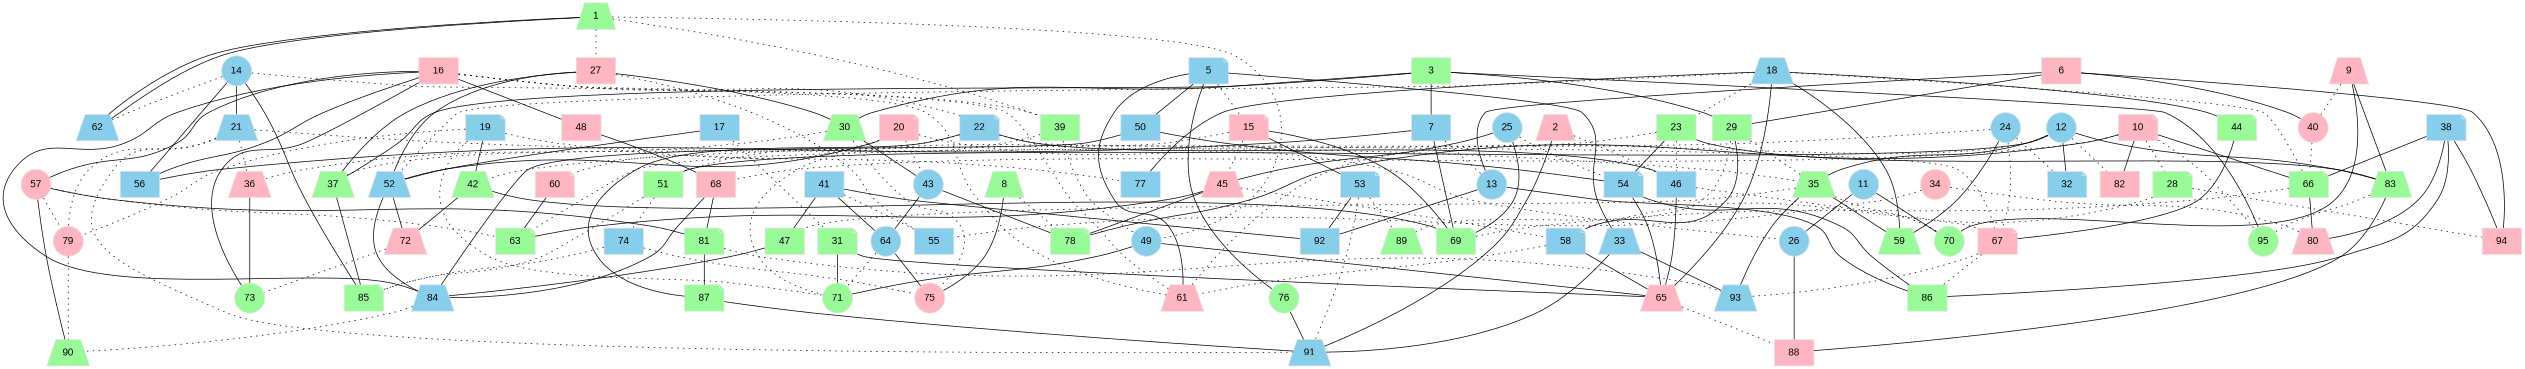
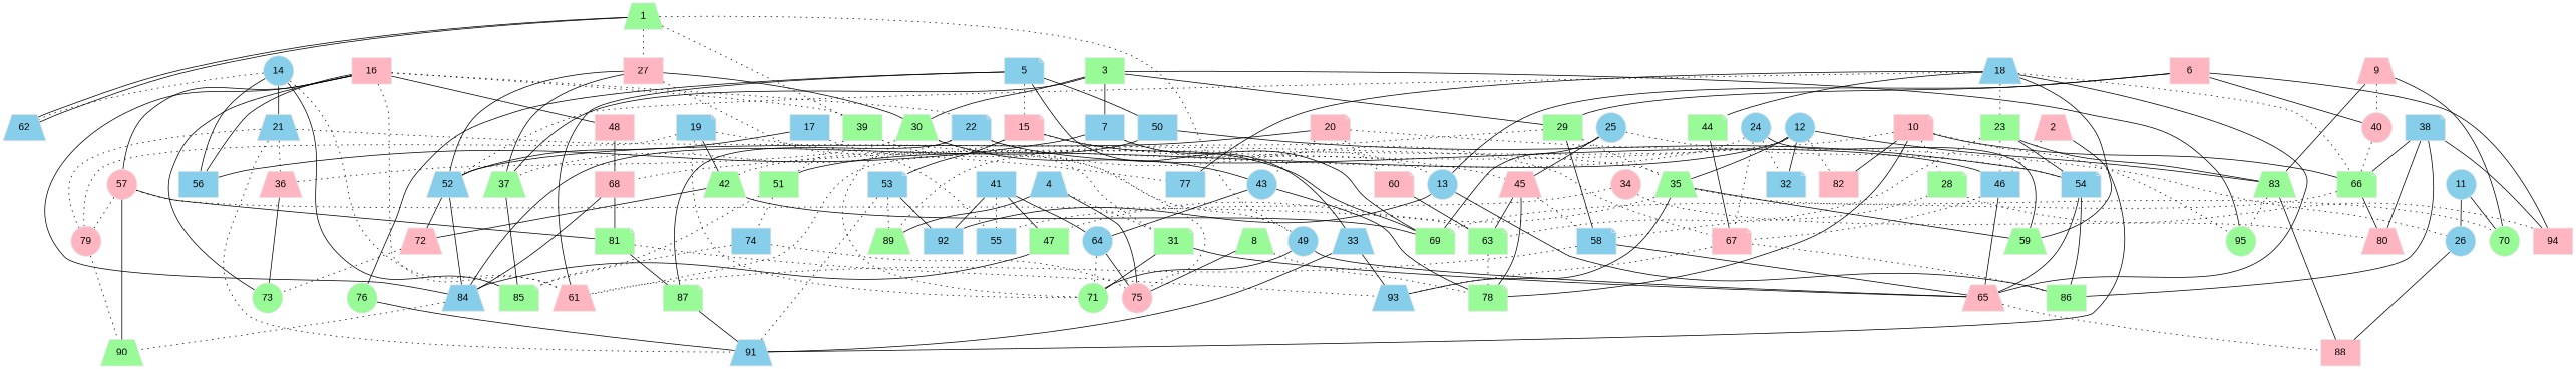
  graph {
    fontname="Liberation Sans"
    node [color=gray90 fillcolor=skyblue fontname="Liberation Sans" shape=trapezium style=filled]
    edge [fontname="Liberation Sans" style=solid]
    1 [fillcolor=palegreen]
    27 [fillcolor=lightpink shape=box]
    39 [fillcolor=palegreen shape=box]
    49 [shape=circle]
    62
    30 [fillcolor=palegreen]
    37 [fillcolor=palegreen]
    52
    55 [shape=box]
    51 [fillcolor=palegreen shape=box]
    71 [fillcolor=palegreen shape=circle]
    65 [fillcolor=lightpink]
    2 [fillcolor=lightpink]
    46 [shape=box]
    91
    67 [fillcolor=lightpink shape=note]
    3 [fillcolor=palegreen shape=box]
    7 [shape=box]
    29 [fillcolor=palegreen shape=box]
    95 [fillcolor=palegreen shape=circle]
    13 [shape=circle]
    56 [shape=box]
    69 [fillcolor=palegreen shape=note]
    89 [fillcolor=palegreen]
    35 [fillcolor=palegreen]
    58 [shape=note]
    75 [fillcolor=lightpink shape=circle]
    43 [shape=circle]
    36 [fillcolor=lightpink]
    85 [fillcolor=palegreen shape=note]
    31 [fillcolor=palegreen shape=note]
+   4
    5 [shape=note]
    15 [fillcolor=lightpink shape=note]
    33
    50 [shape=box]
    61 [fillcolor=lightpink]
    76 [fillcolor=palegreen shape=circle]
    45 [fillcolor=lightpink]
    53 [shape=note]
    93
    84
    54 [shape=note]
    6 [fillcolor=lightpink shape=box]
    40 [fillcolor=lightpink shape=circle]
    94 [fillcolor=lightpink shape=box]
    86 [fillcolor=palegreen shape=box]
    92 [shape=box]
    66 [fillcolor=palegreen shape=note]
    8 [fillcolor=palegreen]
    78 [fillcolor=palegreen shape=note]
    9 [fillcolor=lightpink]
    70 [fillcolor=palegreen shape=circle]
    83 [fillcolor=palegreen]
    88 [fillcolor=lightpink shape=box]
    10 [fillcolor=lightpink shape=note]
    28 [fillcolor=palegreen shape=note]
    68 [fillcolor=lightpink shape=box]
    82 [fillcolor=lightpink shape=box]
    80 [fillcolor=lightpink]
    81 [fillcolor=palegreen shape=note]
    11 [shape=circle]
    26 [shape=circle]
    12 [shape=circle]
    32 [shape=note]
    59 [fillcolor=palegreen]
    47 [fillcolor=palegreen shape=box]
    74 [shape=box]
    14 [shape=circle]
    21
    79 [fillcolor=lightpink shape=circle]
    63 [fillcolor=palegreen shape=note]
    16 [fillcolor=lightpink shape=box]
    22 [shape=note]
    48 [fillcolor=lightpink shape=box]
    57 [fillcolor=lightpink shape=circle]
    73 [fillcolor=palegreen shape=circle]
    87 [fillcolor=palegreen shape=note]
    90 [fillcolor=palegreen]
    17 [shape=box]
    72 [fillcolor=lightpink]
    18
    23 [fillcolor=palegreen shape=box]
    44 [fillcolor=palegreen shape=note]
    77 [shape=box]
    19 [shape=note]
    42 [fillcolor=palegreen]
    20 [fillcolor=lightpink shape=note]
    60 [fillcolor=lightpink shape=note]
    64 [shape=circle]
    24 [shape=circle]
    25 [shape=circle]
    34 [fillcolor=lightpink shape=circle]
    38 [shape=note]
    41 [shape=box]
    1 -- 27 [style=dotted]
    1 -- 39 [style=dotted]
    1 -- 49 [style=dotted]
    1 -- 62
    1 -- 62
    27 -- 30
    27 -- 37
    27 -- 52
    27 -- 55 [style=dotted]
    39 -- 49 [style=dotted]
    39 -- 51 [style=dotted]
    49 -- 71
    49 -- 65
    30 -- 75 [style=dotted]
    30 -- 43
    30 -- 36 [style=dotted]
    37 -- 85
    52 -- 84
    52 -- 72
    51 -- 85 [style=dotted]
    51 -- 74 [style=dotted]
    65 -- 88 [style=dotted]
    2 -- 46 [style=dotted]
    2 -- 91
    46 -- 65
    46 -- 67 [style=dotted]
    67 -- 93 [style=dotted]
    67 -- 86 [style=dotted]
    3 -- 30
    3 -- 37
    3 -- 7
    3 -- 29
    3 -- 95
    7 -- 13 [style=dotted]
    7 -- 56
    7 -- 69
    29 -- 89 [style=dotted]
    29 -- 35 [style=dotted]
    29 -- 58
    13 -- 86
    13 -- 92
    35 -- 93
    35 -- 70 [style=dotted]
    35 -- 59
    35 -- 47 [style=dotted]
    58 -- 65
    58 -- 61 [style=dotted]
    43 -- 78
    43 -- 64
    36 -- 73
    31 -- 71
    31 -- 65
+   4 -- 89
+   4 -- 75
+   4 -- 31 [style=dotted]
    5 -- 15 [style=dotted]
    5 -- 33
    5 -- 50
    5 -- 61
    5 -- 76
    15 -- 71 [style=dotted]
    15 -- 69
    15 -- 45 [style=dotted]
    15 -- 53
    33 -- 91
    33 -- 93
    50 -- 84
    50 -- 54
    76 -- 91
    45 -- 58 [style=dotted]
    45 -- 78
    45 -- 63
    53 -- 91 [style=dotted]
    53 -- 89 [style=dotted]
    53 -- 92
    84 -- 90 [style=dotted]
    54 -- 65
    54 -- 86
    6 -- 29
    6 -- 13
    6 -- 40
    6 -- 94
    40 -- 66 [style=dotted]
    66 -- 69 [style=dotted]
    66 -- 80
    8 -- 75
    8 -- 78 [style=dotted]
    9 -- 40 [style=dotted]
    9 -- 70
    9 -- 83
    83 -- 95 [style=dotted]
    83 -- 88
    10 -- 95 [style=dotted]
    10 -- 66
    10 -- 78
    10 -- 28 [style=dotted]
    10 -- 68 [style=dotted]
    10 -- 82
    28 -- 58 [style=dotted]
    28 -- 94 [style=dotted]
    68 -- 84
    68 -- 81
    81 -- 93 [style=dotted]
    81 -- 87
    11 -- 70
    11 -- 26
    26 -- 88
    12 -- 51
    12 -- 35
    12 -- 61 [style=dotted]
    12 -- 83
    12 -- 82 [style=dotted]
    12 -- 32
    47 -- 84
    74 -- 75 [style=dotted]
    74 -- 85 [style=dotted]
    14 -- 62 [style=dotted]
    14 -- 56
    14 -- 85
    14 -- 61 [style=dotted]
    14 -- 21
    21 -- 91 [style=dotted]
    21 -- 35 [style=dotted]
    21 -- 36 [style=dotted]
    21 -- 79 [style=dotted]
    79 -- 90 [style=dotted]
+   63 -- 78 [style=dotted]
    16 -- 39 [style=dotted]
    16 -- 56
    16 -- 61 [style=dotted]
    16 -- 84
    16 -- 22 [style=dotted]
    16 -- 48
    16 -- 57
    16 -- 73
    22 -- 37 [style=dotted]
    22 -- 46
    22 -- 67 [style=dotted]
    22 -- 87
    48 -- 68
    57 -- 81
    57 -- 79 [style=dotted]
    57 -- 63 [style=dotted]
    57 -- 90
    87 -- 91
    17 -- 52
    17 -- 31 [style=dotted]
    72 -- 73 [style=dotted]
    18 -- 52 [style=dotted]
    18 -- 65
    18 -- 66 [style=dotted]
    18 -- 59
    18 -- 23 [style=dotted]
    18 -- 44
    18 -- 77
    23 -- 46 [style=dotted]
    23 -- 54
    23 -- 83
    23 -- 63 [style=dotted]
    44 -- 67
    19 -- 71 [style=dotted]
    19 -- 79 [style=dotted]
    19 -- 77 [style=dotted]
    19 -- 42
    42 -- 69
    42 -- 72
    20 -- 52
    20 -- 43 [style=dotted]
    20 -- 26 [style=dotted]
    20 -- 60 [style=dotted]
    60 -- 63
    64 -- 71 [style=dotted]
    64 -- 75
    24 -- 67 [style=dotted]
    24 -- 32 [style=dotted]
    24 -- 59
    24 -- 42 [style=dotted]
    25 -- 69
    25 -- 45
    25 -- 54 [style=dotted]
    34 -- 55 [style=dotted]
    34 -- 80 [style=dotted]
    38 -- 94
    38 -- 86
    38 -- 66
    38 -- 80
    41 -- 55 [style=dotted]
    41 -- 92
    41 -- 47
    41 -- 64
  }
